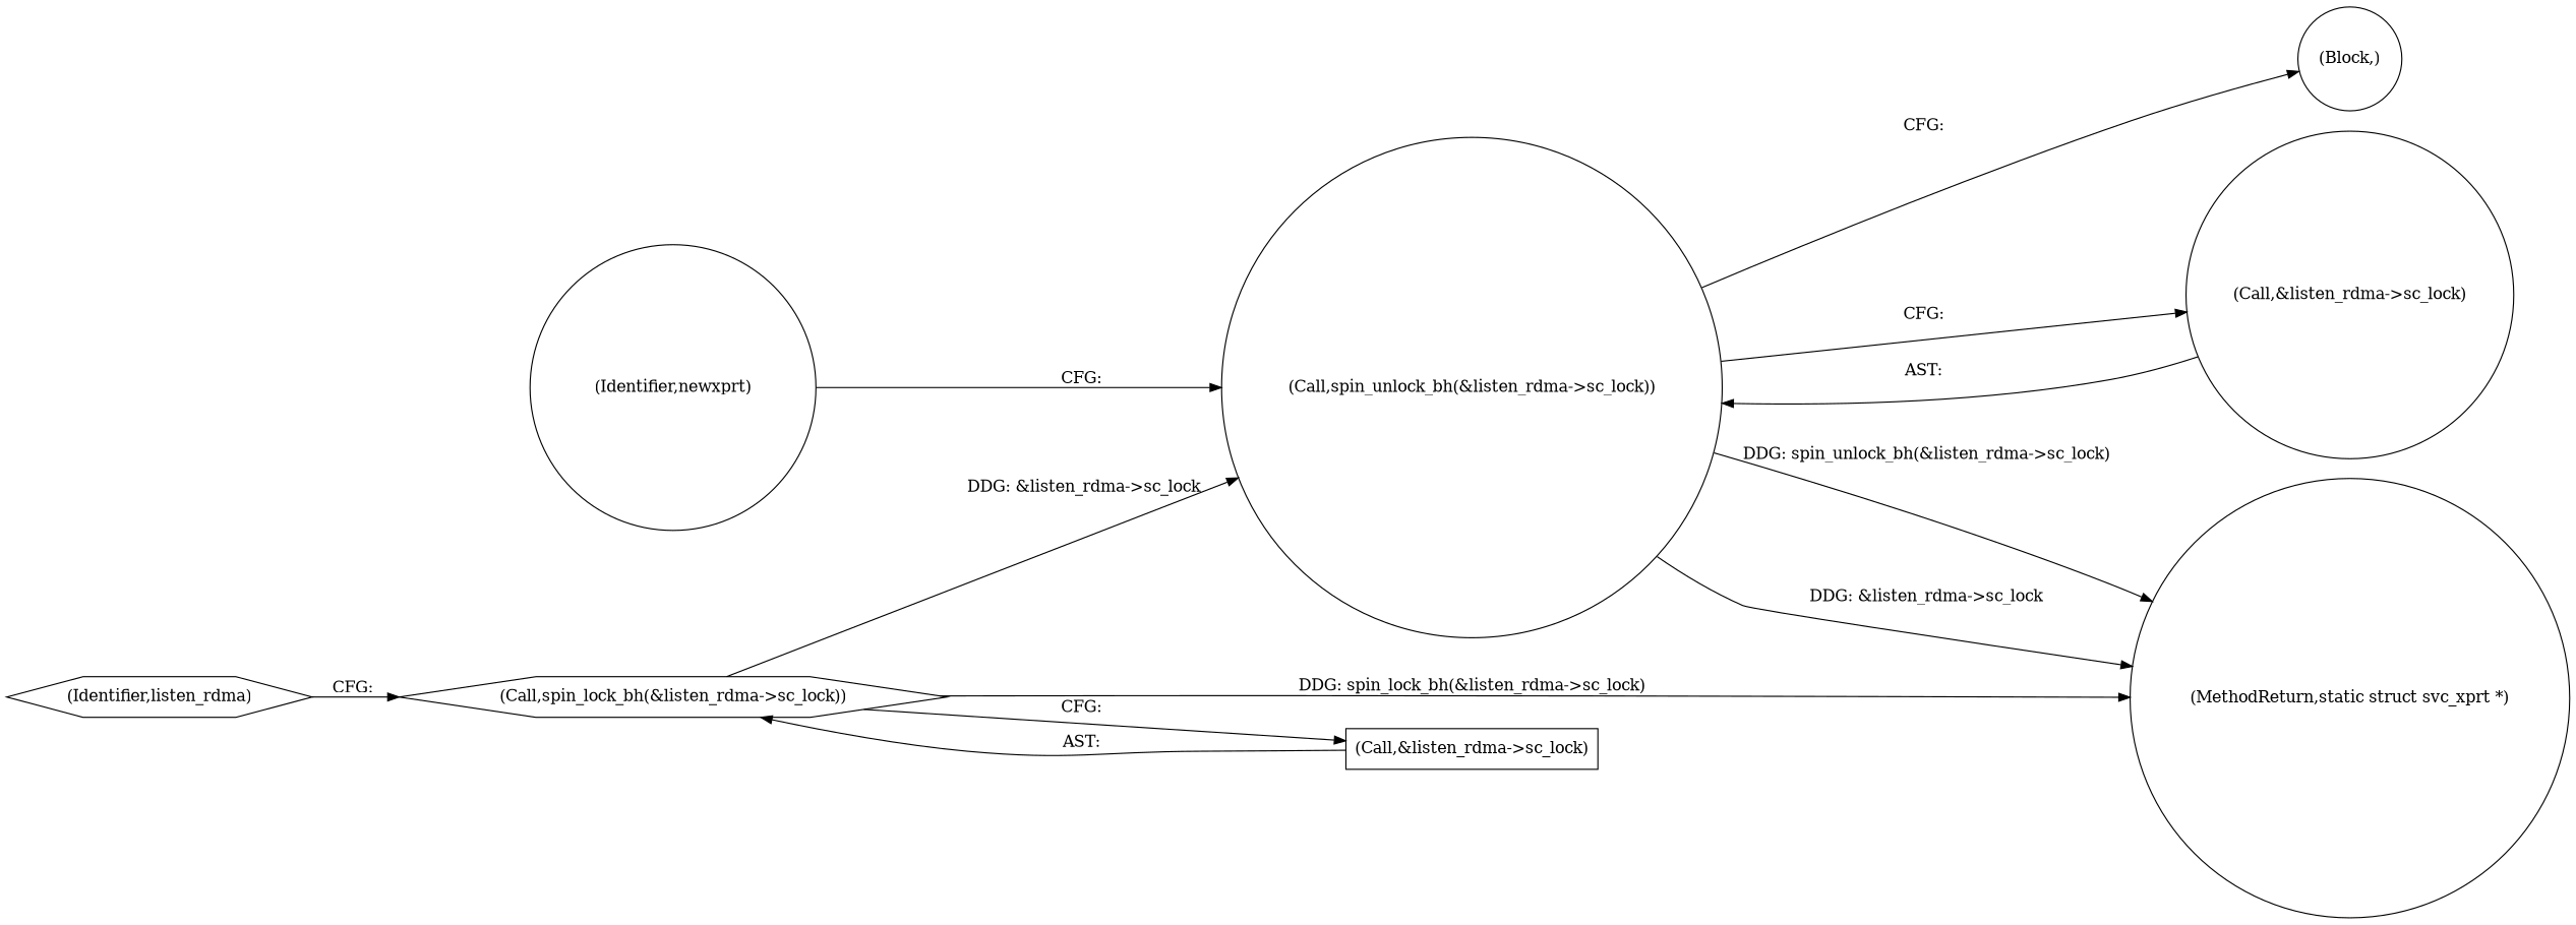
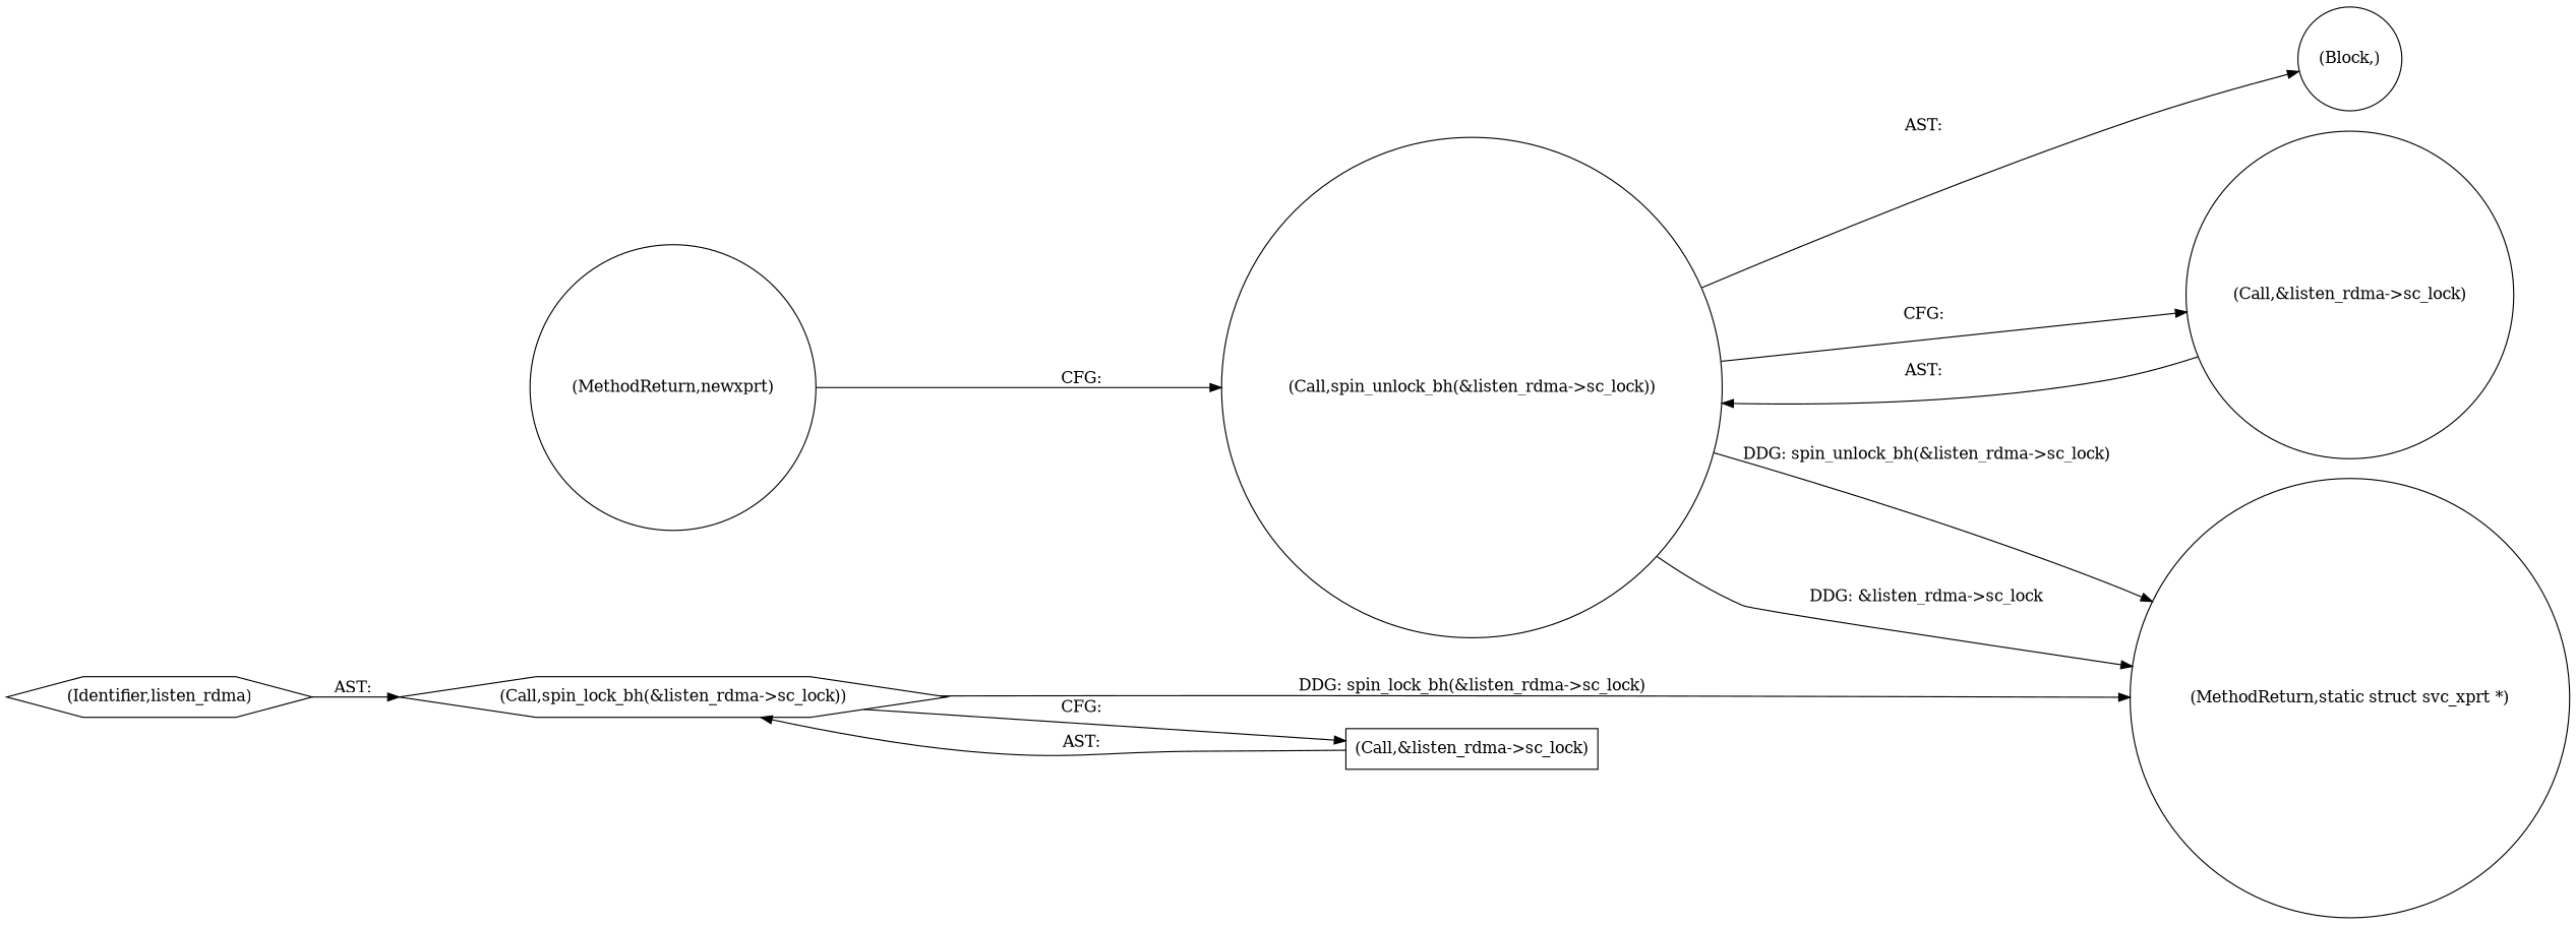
  digraph {
    fontname="DejaVu Serif"
    rankdir=LR
    node [fontname="DejaVu Serif" shape=circle]
    edge [fontname="DejaVu Serif"]
    n1 [label="(Call,spin_unlock_bh(&listen_rdma->sc_lock))"]
    n2 [label="(Block,)"]
    n3 [label="(Call,&listen_rdma->sc_lock)"]
    n4 [label="(MethodReturn,static struct svc_xprt *)"]
    n5 [label="(Call,spin_lock_bh(&listen_rdma->sc_lock))" shape=hexagon]
    n6 [label="(Call,&listen_rdma->sc_lock)" shape=box]
-   n7 [label="(Identifier,newxprt)"]
+   n7 [label="(MethodReturn,newxprt)"]
    n8 [label="(Identifier,listen_rdma)" shape=hexagon]
-   n1 -> n2 [label="CFG: "]
+   n1 -> n2 [label="AST: "]
    n1 -> n3 [label="CFG: "]
    n1 -> n4 [label="DDG: spin_unlock_bh(&listen_rdma->sc_lock)"]
    n1 -> n4 [label="DDG: &listen_rdma->sc_lock"]
    n3 -> n1 [label="AST: "]
-   n5 -> n1 [label="DDG: &listen_rdma->sc_lock"]
    n5 -> n4 [label="DDG: spin_lock_bh(&listen_rdma->sc_lock)"]
    n5 -> n6 [label="CFG: "]
    n6 -> n5 [label="AST: "]
    n7 -> n1 [label="CFG: "]
-   n8 -> n5 [label="CFG: "]
+   n8 -> n5 [label="AST: "]
  }
